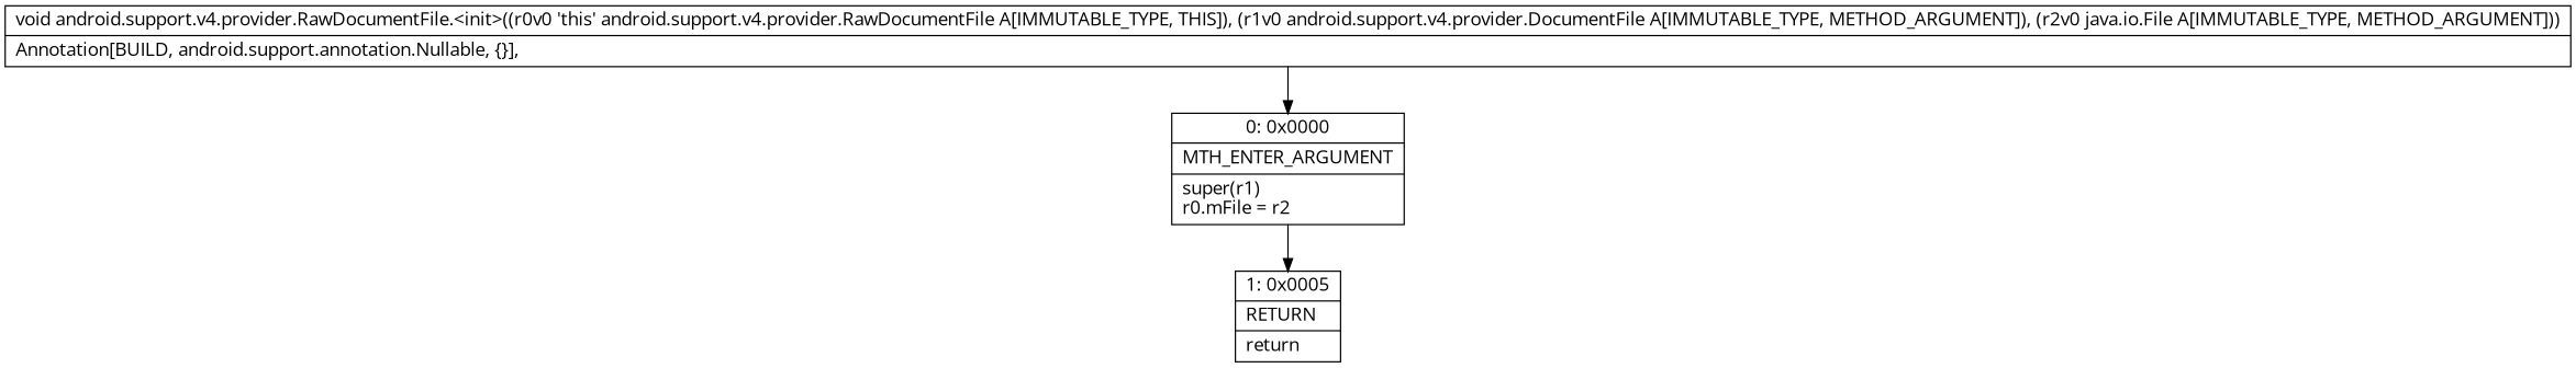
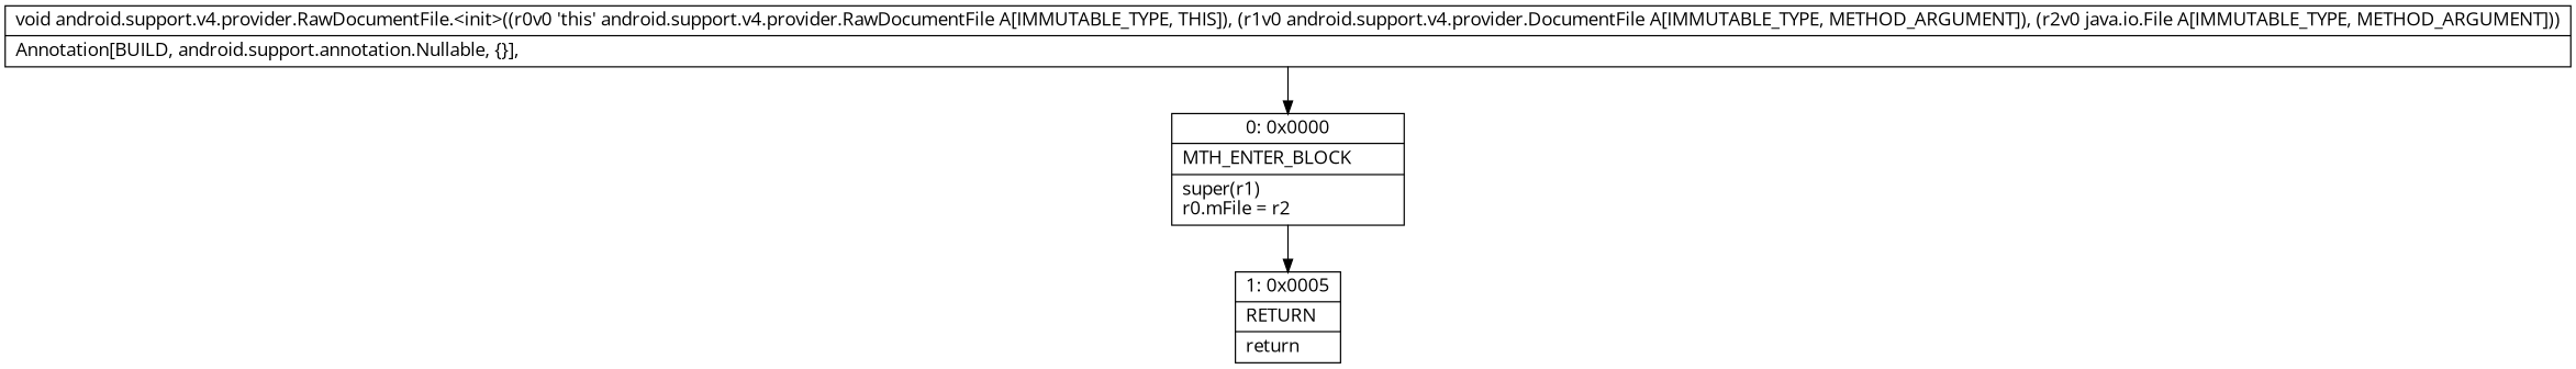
  digraph {
    fontname="Open Sans"
    node [shape=record fontname="Open Sans"]
    edge [fontname="Open Sans"]
-   n1 [label="{0\:\ 0x0000|MTH_ENTER_ARGUMENT\l|super(r1)\lr0.mFile = r2\l}"]
+   n1 [label="{0\:\ 0x0000|MTH_ENTER_BLOCK\l|super(r1)\lr0.mFile = r2\l}"]
    n2 [label="{1\:\ 0x0005|RETURN\l|return\l}"]
    n3 [label="{void android.support.v4.provider.RawDocumentFile.\<init\>((r0v0 'this' android.support.v4.provider.RawDocumentFile A[IMMUTABLE_TYPE, THIS]), (r1v0 android.support.v4.provider.DocumentFile A[IMMUTABLE_TYPE, METHOD_ARGUMENT]), (r2v0 java.io.File A[IMMUTABLE_TYPE, METHOD_ARGUMENT]))  | Annotation[BUILD, android.support.annotation.Nullable, \{\}], \l}"]
    n1 -> n2
    n3 -> n1
  }
